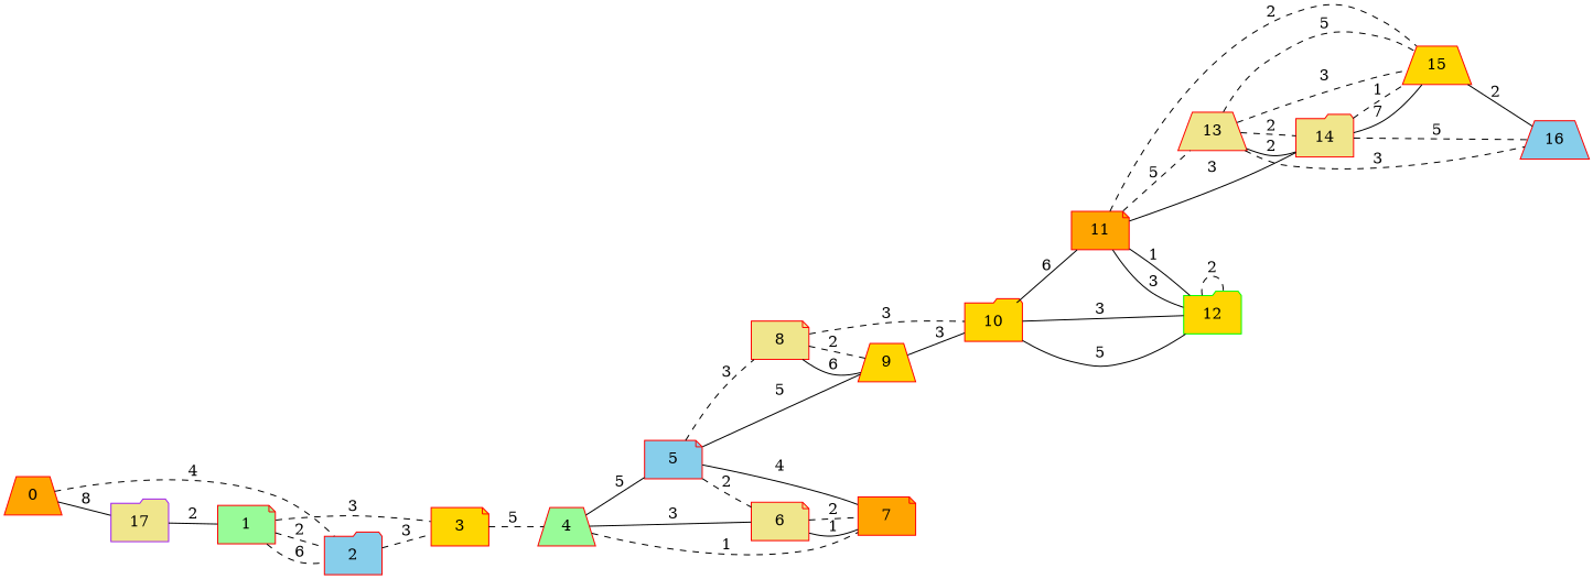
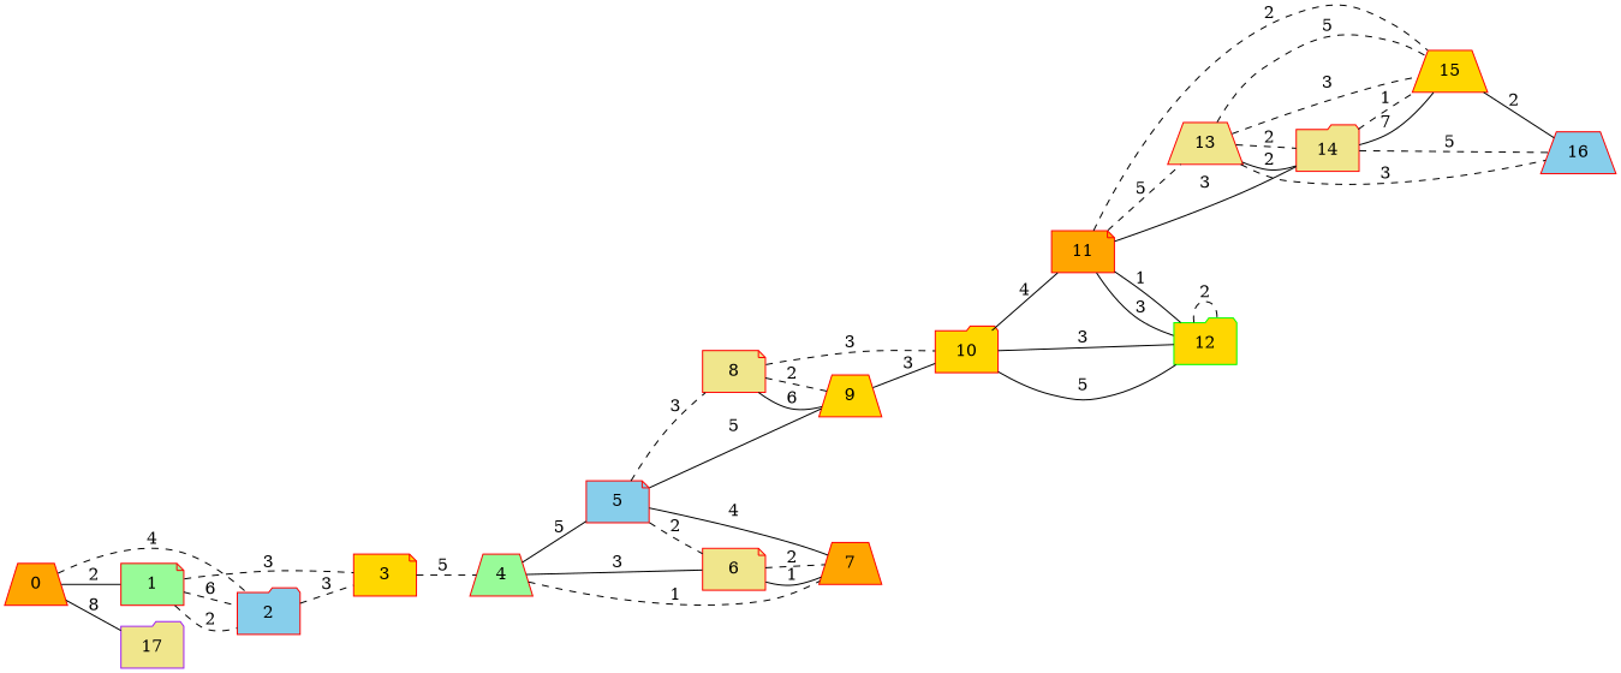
  graph {
    rankdir=LR
    node [color=red fillcolor=khaki shape=note style=filled weight=1]
    edge [style=dashed]
    0 [fillcolor=orange shape=trapezium]
    1 [fillcolor=palegreen]
    2 [fillcolor=skyblue shape=folder]
    17 [color=purple shape=folder weight=4]
    3 [fillcolor=gold]
    4 [fillcolor=palegreen shape=trapezium]
    5 [fillcolor=skyblue]
    6
-   7 [fillcolor=orange]
+   7 [fillcolor=orange shape=trapezium]
    8
    9 [fillcolor=gold shape=trapezium]
    10 [fillcolor=gold shape=folder]
    11 [fillcolor=orange]
    12 [color=green fillcolor=gold shape=folder weight=2]
    13 [shape=trapezium]
    14 [shape=folder]
    15 [fillcolor=gold shape=trapezium]
    16 [fillcolor=skyblue shape=trapezium]
-   17 -- 1 [label=2 style=solid]
+   0 -- 1 [label=2 style=solid]
    0 -- 2 [label=4]
    0 -- 17 [label=8 style=solid]
    1 -- 2 [label=2]
    1 -- 2 [label=6]
    1 -- 3 [label=3]
    2 -- 3 [label=3]
    3 -- 4 [label=5]
    4 -- 5 [label=5 style=solid]
    4 -- 6 [label=3 style=solid]
    4 -- 7 [label=1]
    5 -- 6 [label=2]
    5 -- 7 [label=4 style=solid]
    5 -- 8 [label=3]
    5 -- 9 [label=5 style=solid]
    6 -- 7 [label=1 style=solid]
    6 -- 7 [label=2]
    8 -- 9 [label=2]
    8 -- 9 [label=6 style=solid]
    8 -- 10 [label=3]
    9 -- 10 [label=3 style=solid]
-   10 -- 11 [label=6 style=solid]
+   10 -- 11 [label=4 style=solid]
    10 -- 12 [label=5 style=solid]
    10 -- 12 [label=3 style=solid]
    11 -- 12 [label=1 style=solid]
    11 -- 12 [label=3 style=solid]
    11 -- 13 [label=5]
    11 -- 14 [label=3 style=solid]
    11 -- 15 [label=2]
    12 -- 12 [label=2]
    13 -- 14 [label=2]
    13 -- 14 [label=2 style=solid]
    13 -- 15 [label=5]
    13 -- 15 [label=3]
    13 -- 16 [label=3]
    14 -- 15 [label=7 style=solid]
    14 -- 15 [label=1]
    14 -- 16 [label=5]
    15 -- 16 [label=2 style=solid]
  }
